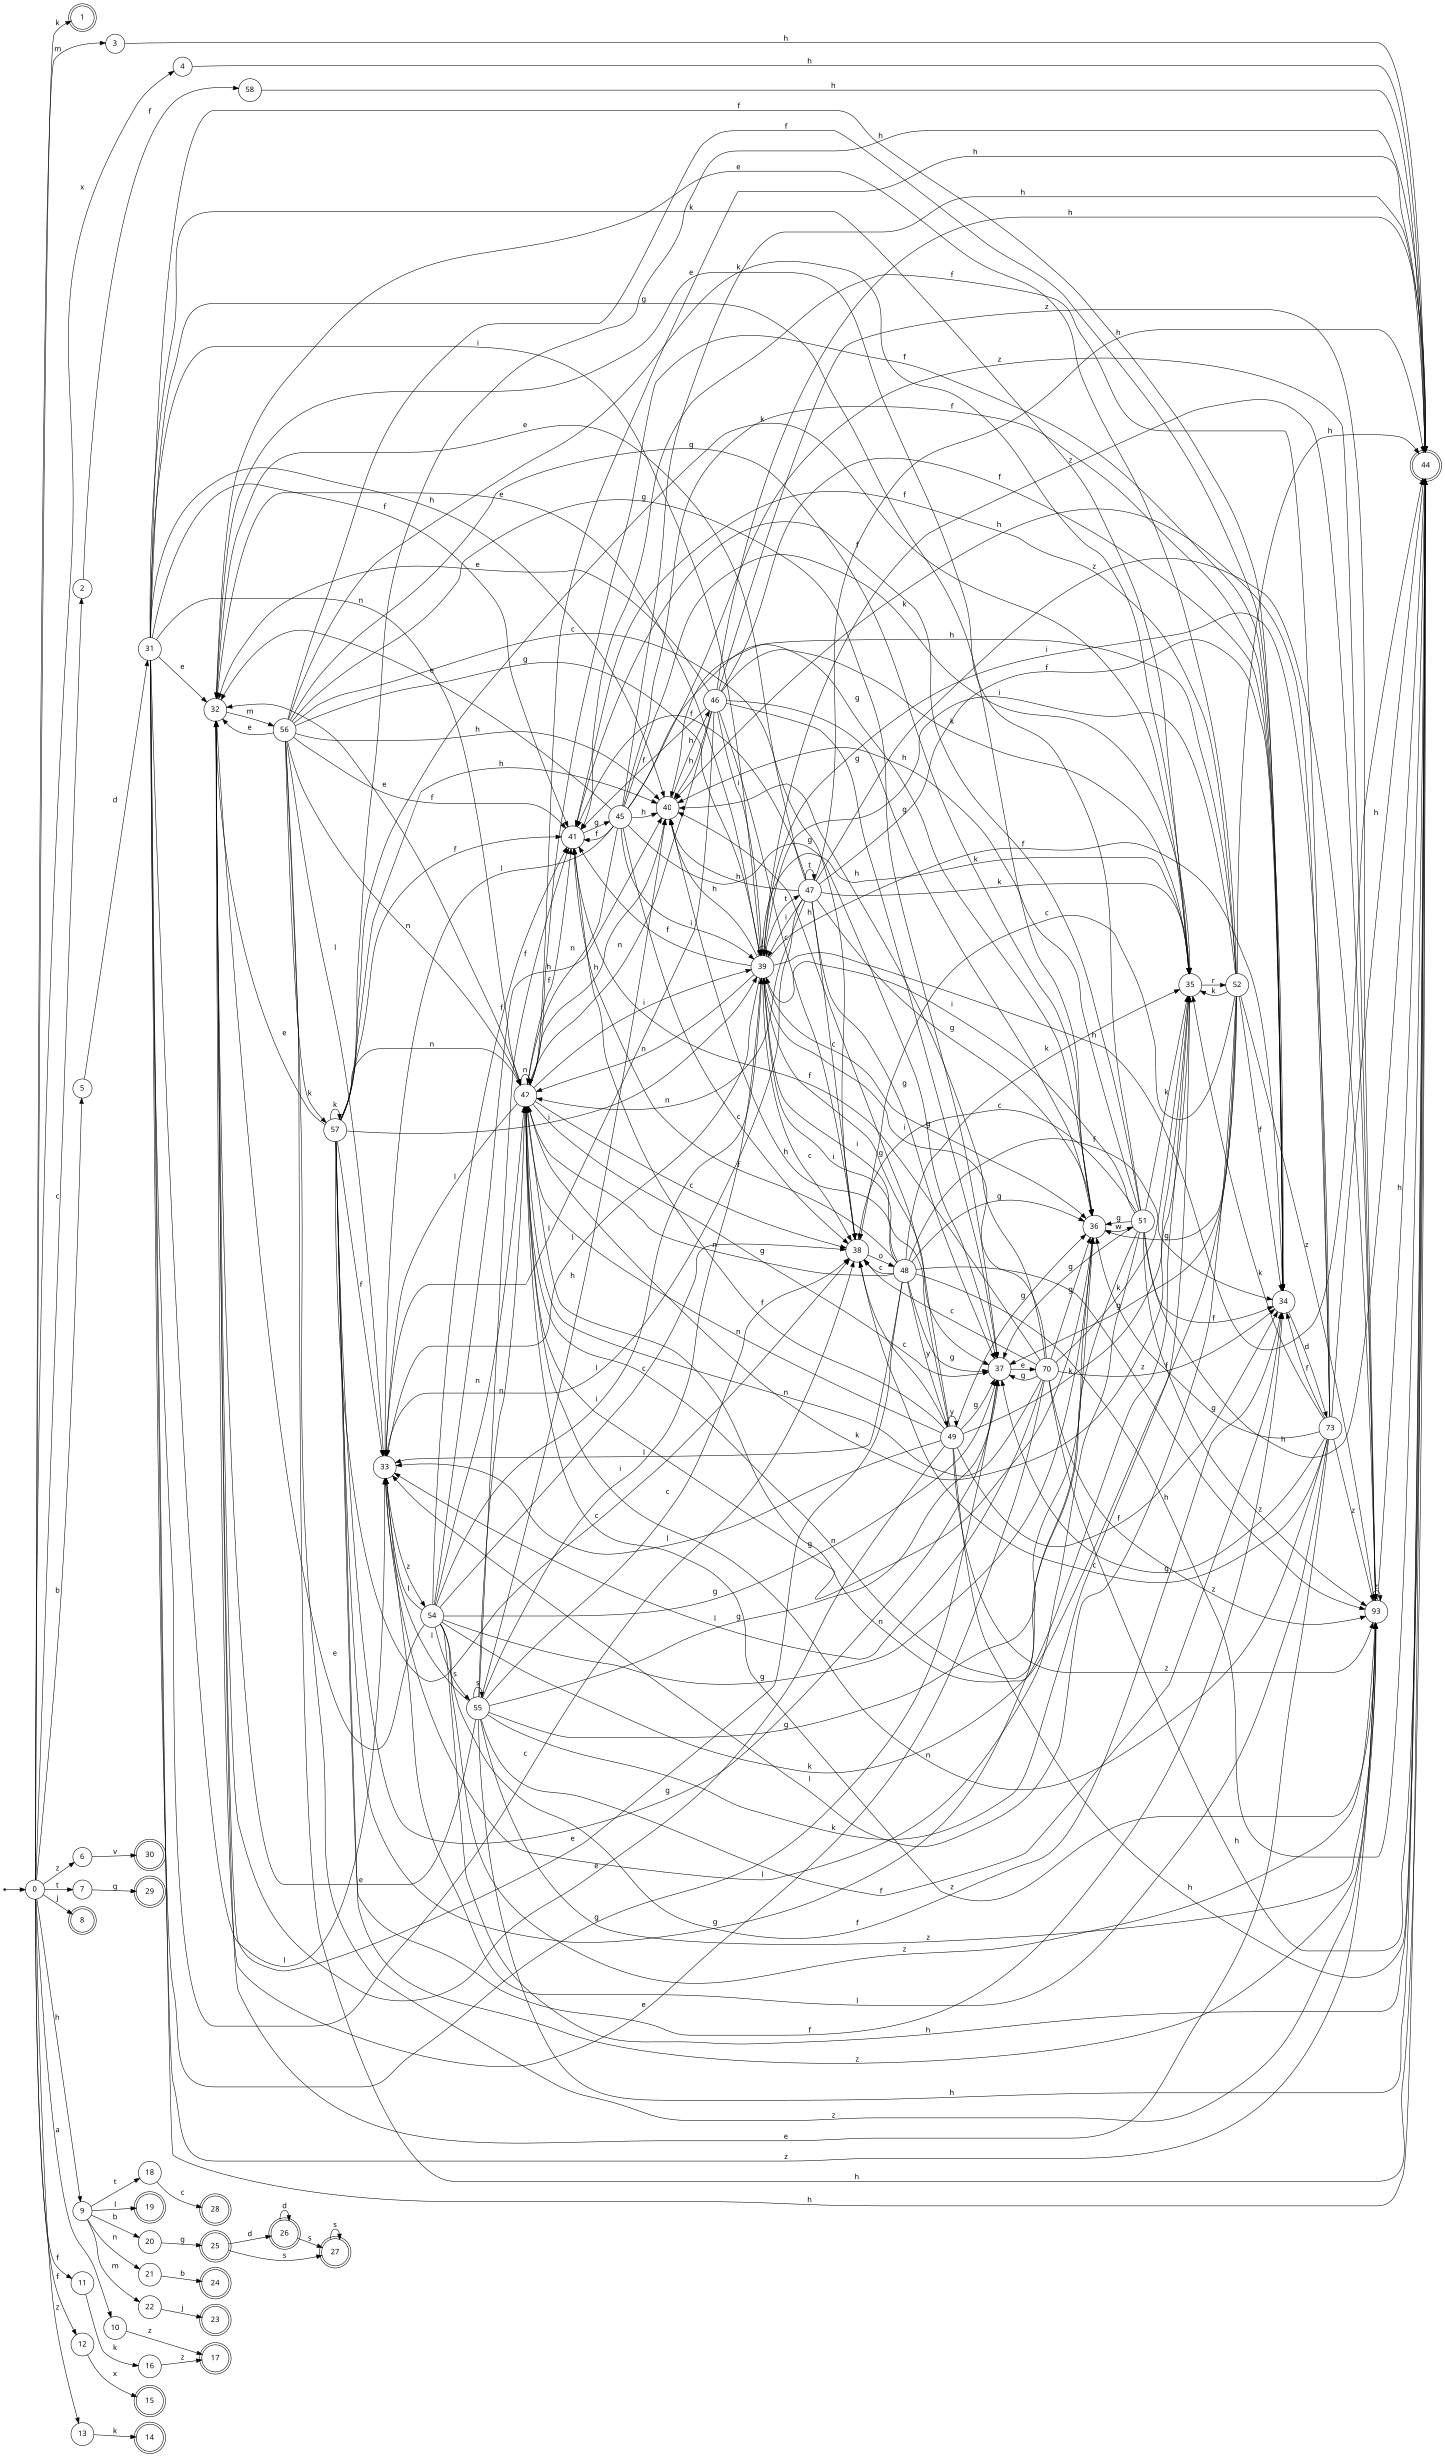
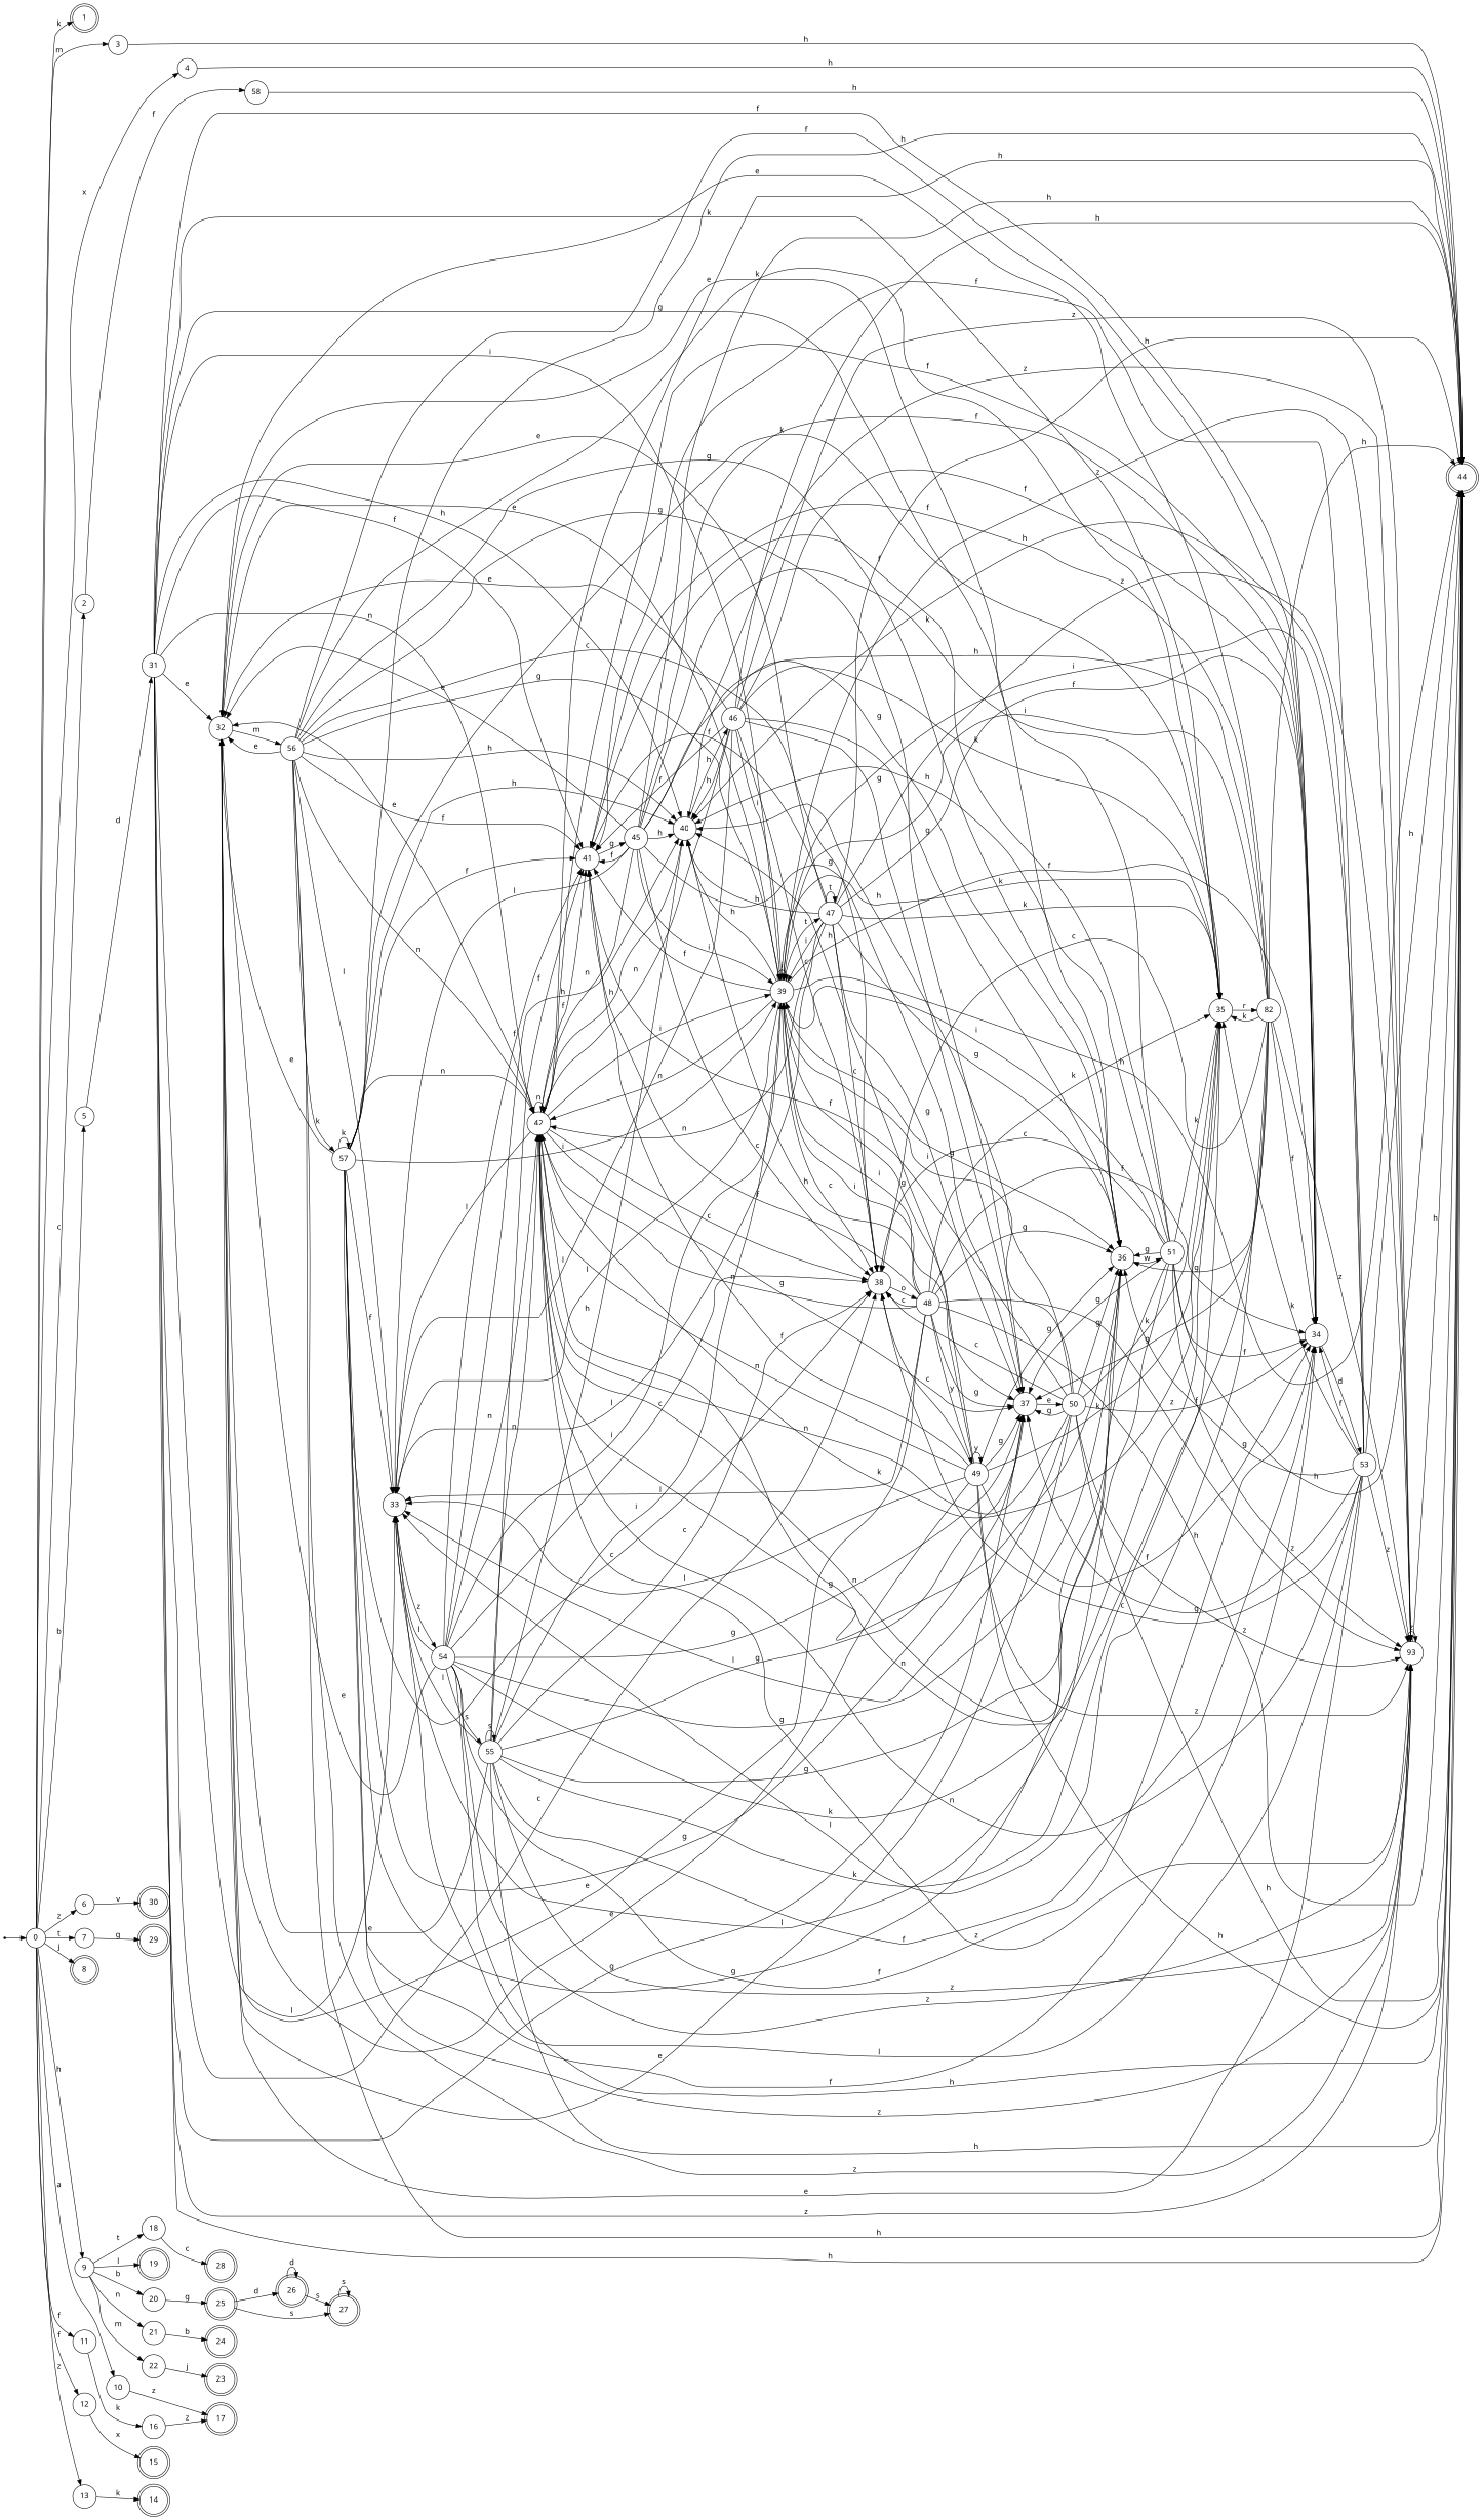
  digraph {
    fontname="Noto Sans"
    rankdir=LR
    node [fontname="Noto Sans" shape=circle]
    edge [fontname="Noto Sans"]
    dummy0 [shape=point]
    0
    1 [shape=doublecircle]
    2
    3
    4
    5
    6
    7
    8 [shape=doublecircle]
    9
    10
    11
    12
    13
    58
    44 [shape=doublecircle]
    31
    30 [shape=doublecircle]
    29 [shape=doublecircle]
    18
    19 [shape=doublecircle]
    20
    21
    22
    17 [shape=doublecircle]
    16
    15 [shape=doublecircle]
    14 [shape=doublecircle]
    32
    33
    34
    35
    36
    37
    38
    39
    40
    41
    42
    n41 [label=93]
    28 [shape=doublecircle]
    25 [shape=doublecircle]
    24 [shape=doublecircle]
    23 [shape=doublecircle]
    26 [shape=doublecircle]
    27 [shape=doublecircle]
    56
    54
-   53 [label=73]
-   52
+   53
+   52 [label=82]
    51
-   50 [label=70]
+   50
    48
    47
    46
    45
    57
    55
    49
    dummy0 -> 0
    0 -> 1 [label=k]
    0 -> 2 [label=c]
    0 -> 3 [label=m]
    0 -> 4 [label=x]
    0 -> 5 [label=b]
    0 -> 6 [label=z]
    0 -> 7 [label=t]
    0 -> 8 [label=j]
    0 -> 9 [label=h]
    0 -> 10 [label=a]
    0 -> 11 [label=f]
    0 -> 12 [label=f]
    0 -> 13 [label=z]
    2 -> 58 [label=f]
    3 -> 44 [label=h]
    4 -> 44 [label=h]
    5 -> 31 [label=d]
    6 -> 30 [label=v]
    7 -> 29 [label=g]
    9 -> 18 [label=t]
    9 -> 19 [label=l]
    9 -> 20 [label=b]
    9 -> 21 [label=n]
    9 -> 22 [label=m]
    10 -> 17 [label=z]
    11 -> 16 [label=k]
    12 -> 15 [label=x]
    13 -> 14 [label=k]
    58 -> 44 [label=h]
    31 -> 44 [label=h]
    31 -> 32 [label=e]
    31 -> 33 [label=l]
    31 -> 34 [label=f]
    31 -> 35 [label=k]
    31 -> 36 [label=g]
    31 -> 37 [label=g]
    31 -> 38 [label=c]
    31 -> 39 [label=i]
    31 -> 40 [label=h]
    31 -> 41 [label=f]
    31 -> 42 [label=n]
    31 -> n41 [label=z]
    18 -> 28 [label=c]
    20 -> 25 [label=g]
    21 -> 24 [label=b]
    22 -> 23 [label=j]
    16 -> 17 [label=z]
    32 -> 56 [label=m]
    33 -> 54 [label=z]
    34 -> 53 [label=d]
    35 -> 52 [label=r]
    36 -> 51 [label=w]
    37 -> 50 [label=e]
    38 -> 48 [label=o]
    39 -> 44 [label=h]
    39 -> 32 [label=e]
    39 -> 33 [label=l]
    39 -> 34 [label=f]
    39 -> 35 [label=k]
    39 -> 36 [label=g]
    39 -> 37 [label=g]
    39 -> 38 [label=c]
    39 -> 39 [label=i]
    39 -> 40 [label=h]
    39 -> 41 [label=f]
    39 -> 42 [label=n]
    39 -> n41 [label=z]
    39 -> 47 [label=t]
    40 -> 46 [label=h]
    41 -> 45 [label=g]
    42 -> 44 [label=h]
    42 -> 32 [label=e]
    42 -> 33 [label=l]
    42 -> 34 [label=f]
    42 -> 35 [label=k]
    42 -> 36 [label=g]
    42 -> 37 [label=g]
    42 -> 38 [label=c]
    42 -> 39 [label=i]
    42 -> 40 [label=h]
    42 -> 41 [label=f]
    42 -> 42 [label=n]
    42 -> n41 [label=z]
    n41 -> 44 [label=h]
    n41 -> n41 [label=z]
    25 -> 26 [label=d]
    25 -> 27 [label=s]
    26 -> 26 [label=d]
    26 -> 27 [label=s]
    27 -> 27 [label=s]
    56 -> 44 [label=h]
    56 -> 32 [label=e]
    56 -> 33 [label=l]
    56 -> 34 [label=f]
    56 -> 35 [label=k]
    56 -> 36 [label=g]
    56 -> 37 [label=g]
    56 -> 38 [label=c]
    56 -> 39 [label=g]
    56 -> 40 [label=h]
    56 -> 41 [label=f]
    56 -> 42 [label=n]
    56 -> n41 [label=z]
    56 -> 57 [label=k]
    54 -> 44 [label=h]
    54 -> 32 [label=e]
    54 -> 33 [label=l]
    54 -> 34 [label=f]
    54 -> 35 [label=k]
    54 -> 36 [label=g]
    54 -> 37 [label=g]
    54 -> 38 [label=c]
    54 -> 39 [label=i]
    54 -> 40 [label=h]
    54 -> 41 [label=f]
    54 -> 42 [label=n]
    54 -> n41 [label=z]
    54 -> 55 [label=s]
    53 -> 44 [label=h]
    53 -> 32 [label=e]
    53 -> 33 [label=l]
    53 -> 34 [label=f]
    53 -> 35 [label=k]
    53 -> 36 [label=g]
    53 -> 37 [label=g]
    53 -> 38 [label=c]
    53 -> 39 [label=i]
    53 -> 40 [label=h]
    53 -> 41 [label=f]
    53 -> 42 [label=n]
    53 -> n41 [label=z]
    52 -> 44 [label=h]
    52 -> 32 [label=e]
    52 -> 33 [label=l]
    52 -> 34 [label=f]
    52 -> 35 [label=k]
    52 -> 36 [label=g]
    52 -> 37 [label=g]
    52 -> 38 [label=c]
    52 -> 39 [label=i]
    52 -> 40 [label=h]
    52 -> 41 [label=f]
    52 -> 42 [label=n]
    52 -> n41 [label=z]
    51 -> 44 [label=h]
    51 -> 32 [label=e]
    51 -> 33 [label=l]
    51 -> 34 [label=f]
    51 -> 35 [label=k]
    51 -> 36 [label=g]
    51 -> 37 [label=g]
    51 -> 38 [label=c]
    51 -> 39 [label=i]
    51 -> 40 [label=h]
    51 -> 41 [label=f]
    51 -> 42 [label=n]
    51 -> n41 [label=z]
    50 -> 44 [label=h]
    50 -> 32 [label=e]
    50 -> 33 [label=l]
    50 -> 34 [label=f]
    50 -> 35 [label=k]
    50 -> 36 [label=g]
    50 -> 37 [label=g]
    50 -> 38 [label=c]
    50 -> 39 [label=i]
    50 -> 40 [label=h]
    50 -> 41 [label=f]
    50 -> 42 [label=n]
    50 -> n41 [label=z]
    48 -> 44 [label=h]
    48 -> 32 [label=e]
    48 -> 33 [label=l]
    48 -> 34 [label=f]
    48 -> 35 [label=k]
    48 -> 36 [label=g]
    48 -> 37 [label=g]
    48 -> 38 [label=c]
    48 -> 39 [label=i]
    48 -> 40 [label=h]
    48 -> 41 [label=f]
    48 -> 42 [label=n]
    48 -> n41 [label=z]
    48 -> 49 [label=y]
    47 -> 44 [label=h]
    47 -> 32 [label=e]
    47 -> 33 [label=l]
    47 -> 34 [label=f]
    47 -> 35 [label=k]
    47 -> 36 [label=g]
    47 -> 37 [label=g]
    47 -> 38 [label=c]
    47 -> 39 [label=i]
    47 -> 40 [label=h]
    47 -> 41 [label=f]
    47 -> 42 [label=n]
    47 -> n41 [label=z]
    47 -> 47 [label=t]
    46 -> 44 [label=h]
    46 -> 32 [label=e]
    46 -> 33 [label=l]
    46 -> 34 [label=f]
    46 -> 35 [label=k]
    46 -> 36 [label=g]
    46 -> 37 [label=g]
    46 -> 38 [label=c]
    46 -> 39 [label=i]
    46 -> 40 [label=h]
    46 -> 41 [label=f]
    46 -> 42 [label=n]
    46 -> n41 [label=z]
    45 -> 44 [label=h]
    45 -> 32 [label=e]
    45 -> 33 [label=l]
    45 -> 34 [label=f]
    45 -> 35 [label=k]
    45 -> 36 [label=g]
    45 -> 37 [label=g]
    45 -> 38 [label=c]
    45 -> 39 [label=i]
    45 -> 40 [label=h]
    45 -> 41 [label=f]
    45 -> 42 [label=n]
    45 -> n41 [label=z]
    57 -> 44 [label=h]
    57 -> 32 [label=e]
    57 -> 33 [label=f]
    57 -> 34 [label=f]
    57 -> 35 [label=k]
    57 -> 36 [label=g]
    57 -> 37 [label=g]
    57 -> 38 [label=c]
    57 -> 39 [label=i]
    57 -> 40 [label=h]
    57 -> 41 [label=f]
    57 -> 42 [label=n]
    57 -> n41 [label=z]
    57 -> 57 [label=k]
    55 -> 44 [label=h]
    55 -> 32 [label=e]
    55 -> 33 [label=l]
    55 -> 34 [label=f]
    55 -> 35 [label=k]
    55 -> 36 [label=g]
    55 -> 37 [label=g]
    55 -> 38 [label=c]
    55 -> 39 [label=i]
    55 -> 40 [label=h]
    55 -> 41 [label=f]
    55 -> 42 [label=n]
    55 -> n41 [label=z]
    55 -> 55 [label=s]
    49 -> 44 [label=h]
    49 -> 32 [label=e]
    49 -> 33 [label=l]
    49 -> 34 [label=f]
    49 -> 35 [label=k]
    49 -> 36 [label=g]
    49 -> 37 [label=g]
    49 -> 38 [label=c]
    49 -> 39 [label=i]
    49 -> 40 [label=h]
    49 -> 41 [label=f]
    49 -> 42 [label=n]
    49 -> n41 [label=z]
    49 -> 49 [label=y]
  }
